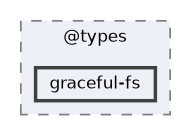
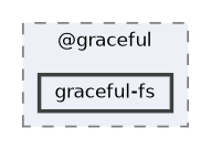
  digraph {
    compound=true
    n1 [color=grey25 fillcolor="#edf0f7" fontname=Helvetica fontsize=10 height=0.2 label="graceful-fs" shape=box style="filled,bold" width=0.4]
    subgraph cluster_1 {
      bgcolor="#edf0f7"
      fontname=Helvetica
      fontsize=10
-     label="@types"
+     label="@graceful"
      pencolor=grey50
      style="filled,dashed"
      n1
    }
  }
